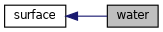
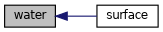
  digraph {
    rankdir=LR
    node [color=black fontname=Helvetica fontsize=10 shape=record style=filled]
    n1 [fillcolor=grey75 fontcolor=black height=0.2 label=water width=0.4]
    n2 [fillcolor=white height=0.2 label=surface width=0.4]
-   n2 -> n1 [color=midnightblue dir=back fontname=Helvetica fontsize=10 labelfontname=Helvetica labelfontsize=10 style=solid]
+   n1 -> n2 [color=midnightblue dir=back fontname=Helvetica fontsize=10 labelfontname=Helvetica labelfontsize=10 style=solid]
  }
